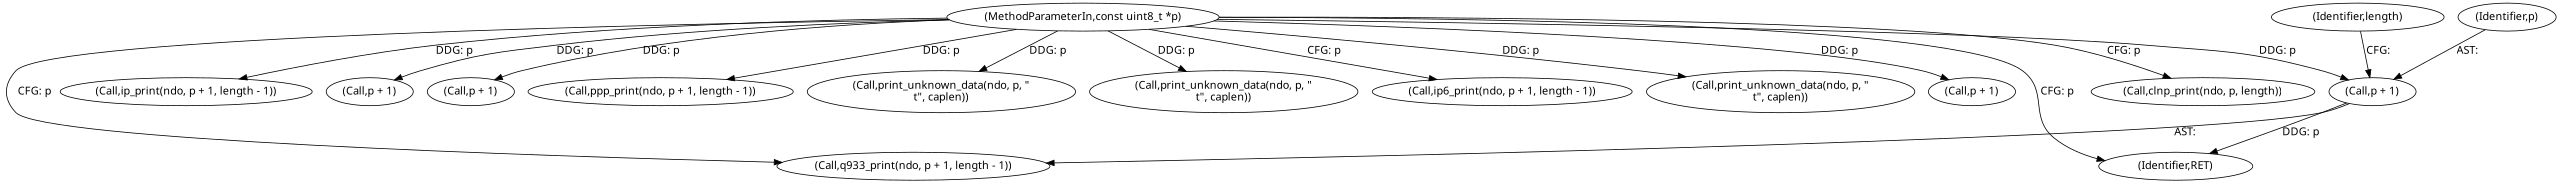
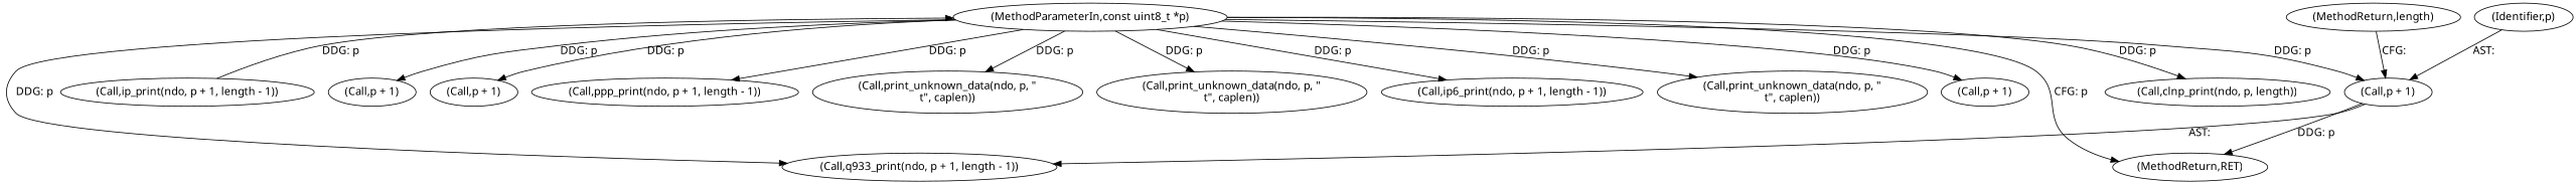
  digraph {
    fontname="Noto Sans"
    node [fontname="Noto Sans"]
    edge [fontname="Noto Sans"]
    n1 [label="(Call,p + 1)"]
-   n2 [label="(Identifier,RET)"]
+   n2 [label="(MethodReturn,RET)"]
    n3 [label="(Call,q933_print(ndo, p + 1, length - 1))"]
    n4 [label="(MethodParameterIn,const uint8_t *p)"]
    n5 [label="(Call,clnp_print(ndo, p, length))"]
    n6 [label="(Call,ip_print(ndo, p + 1, length - 1))"]
    n7 [label="(Call,p + 1)"]
    n8 [label="(Call,p + 1)"]
    n9 [label="(Call,ppp_print(ndo, p + 1, length - 1))"]
    n10 [label="(Call,print_unknown_data(ndo, p, \"\n\t\", caplen))"]
    n11 [label="(Call,print_unknown_data(ndo, p, \"\n\t\", caplen))"]
    n12 [label="(Call,ip6_print(ndo, p + 1, length - 1))"]
    n13 [label="(Call,print_unknown_data(ndo, p, \"\n\t\", caplen))"]
    n14 [label="(Call,p + 1)"]
    n15 [label="(Identifier,p)"]
-   n16 [label="(Identifier,length)"]
+   n16 [label="(MethodReturn,length)"]
    n1 -> n2 [label="DDG: p"]
    n1 -> n3 [label="AST: "]
    n4 -> n1 [label="DDG: p"]
    n4 -> n2 [label="CFG: p"]
-   n4 -> n3 [label="CFG: p"]
-   n4 -> n5 [label="CFG: p"]
-   n4 -> n6 [label="DDG: p"]
+   n4 -> n3 [label="DDG: p"]
+   n4 -> n5 [label="DDG: p"]
+   n6 -> n4 [label="DDG: p"]
    n4 -> n7 [label="DDG: p"]
    n4 -> n8 [label="DDG: p"]
    n4 -> n9 [label="DDG: p"]
    n4 -> n10 [label="DDG: p"]
    n4 -> n11 [label="DDG: p"]
-   n4 -> n12 [label="CFG: p"]
+   n4 -> n12 [label="DDG: p"]
    n4 -> n13 [label="DDG: p"]
    n4 -> n14 [label="DDG: p"]
    n15 -> n1 [label="AST: "]
    n16 -> n1 [label="CFG: "]
  }
